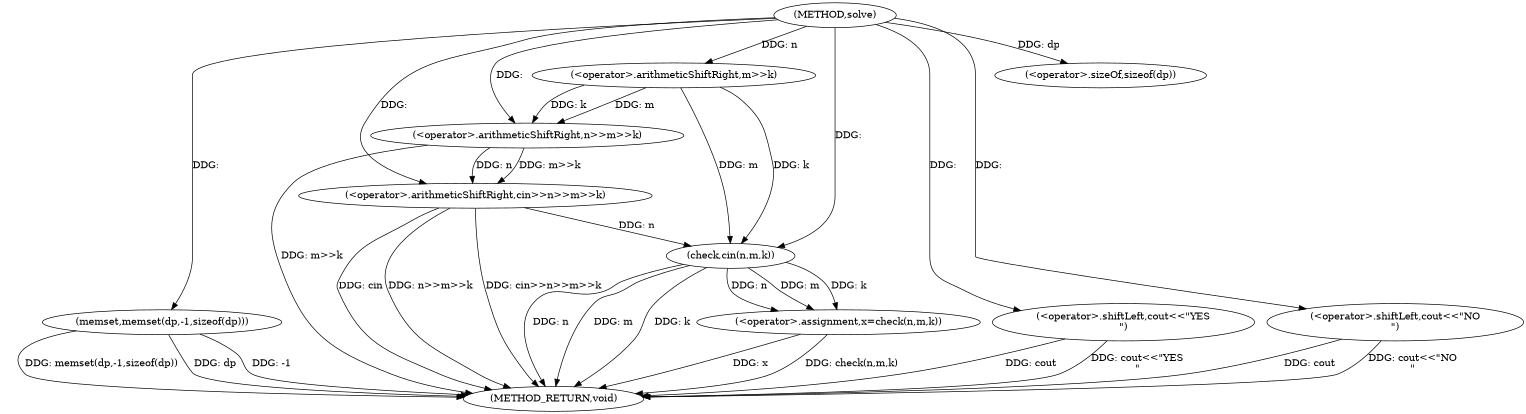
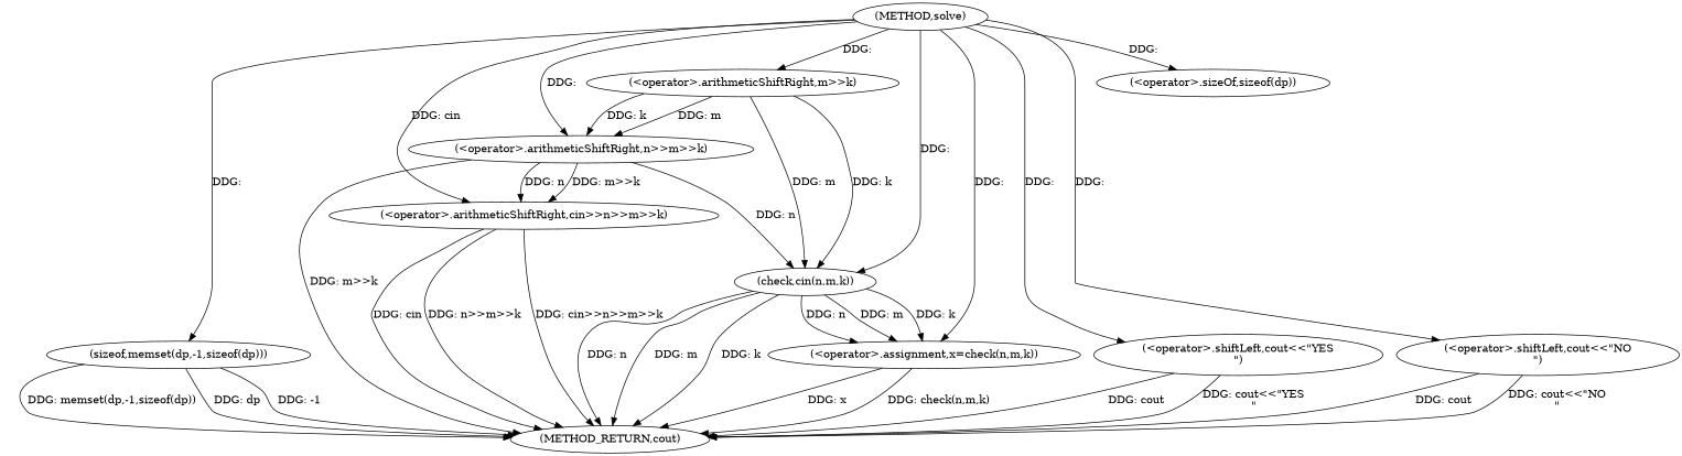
  digraph {
    n1 [label="(METHOD,solve)"]
-   n2 [label="(memset,memset(dp,-1,sizeof(dp)))"]
+   n2 [label="(sizeof,memset(dp,-1,sizeof(dp)))"]
    n3 [label="(<operator>.arithmeticShiftRight,cin>>n>>m>>k)"]
    n4 [label="(<operator>.assignment,x=check(n,m,k))"]
    n5 [label="(<operator>.shiftLeft,cout<<\"YES\n\")"]
    n6 [label="(<operator>.sizeOf,sizeof(dp))"]
    n7 [label="(<operator>.arithmeticShiftRight,n>>m>>k)"]
    n8 [label="(check,cin(n,m,k))"]
    n9 [label="(<operator>.shiftLeft,cout<<\"NO\n\")"]
    n10 [label="(<operator>.arithmeticShiftRight,m>>k)"]
-   n11 [label="(METHOD_RETURN,void)"]
+   n11 [label="(METHOD_RETURN,cout)"]
    n1 -> n2 [label="DDG: "]
-   n1 -> n3 [label="DDG: "]
+   n1 -> n3 [label="DDG: cin"]
+   n1 -> n4 [label="DDG: "]
    n1 -> n5 [label="DDG: "]
-   n1 -> n6 [label="DDG: dp"]
+   n1 -> n6 [label="DDG: "]
    n1 -> n7 [label="DDG: "]
    n1 -> n8 [label="DDG: "]
    n1 -> n9 [label="DDG: "]
-   n1 -> n10 [label="DDG: n"]
+   n1 -> n10 [label="DDG: "]
    n2 -> n11 [label="DDG: dp"]
    n2 -> n11 [label="DDG: -1"]
    n2 -> n11 [label="DDG: memset(dp,-1,sizeof(dp))"]
    n3 -> n11 [label="DDG: n>>m>>k"]
    n3 -> n11 [label="DDG: cin>>n>>m>>k"]
    n3 -> n11 [label="DDG: cin"]
    n4 -> n11 [label="DDG: x"]
    n4 -> n11 [label="DDG: check(n,m,k)"]
    n5 -> n11 [label="DDG: cout"]
    n5 -> n11 [label="DDG: cout<<\"YES\n\""]
    n7 -> n3 [label="DDG: n"]
    n7 -> n3 [label="DDG: m>>k"]
-   n3 -> n8 [label="DDG: n"]
+   n7 -> n8 [label="DDG: n"]
    n7 -> n11 [label="DDG: m>>k"]
    n8 -> n4 [label="DDG: k"]
    n8 -> n4 [label="DDG: n"]
    n8 -> n4 [label="DDG: m"]
    n8 -> n11 [label="DDG: n"]
    n8 -> n11 [label="DDG: m"]
    n8 -> n11 [label="DDG: k"]
    n9 -> n11 [label="DDG: cout"]
    n9 -> n11 [label="DDG: cout<<\"NO\n\""]
    n10 -> n7 [label="DDG: m"]
    n10 -> n7 [label="DDG: k"]
    n10 -> n8 [label="DDG: k"]
    n10 -> n8 [label="DDG: m"]
  }
